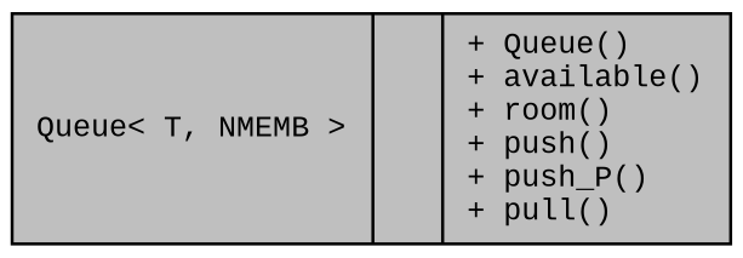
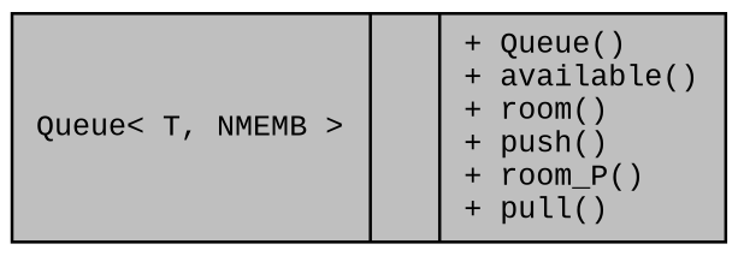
  digraph {
    rankdir=LR
    fontname="Liberation Mono"
-   n1 [color=black fillcolor=grey75 fontcolor=black fontname="Liberation Mono" fontsize=10 height=0.2 label="{Queue\< T, NMEMB \>\n||+ Queue()\l+ available()\l+ room()\l+ push()\l+ push_P()\l+ pull()\l}" shape=record style=filled width=0.4]
+   n1 [color=black fillcolor=grey75 fontcolor=black fontname="Liberation Mono" fontsize=10 height=0.2 label="{Queue\< T, NMEMB \>\n||+ Queue()\l+ available()\l+ room()\l+ push()\l+ room_P()\l+ pull()\l}" shape=record style=filled width=0.4]
  }
